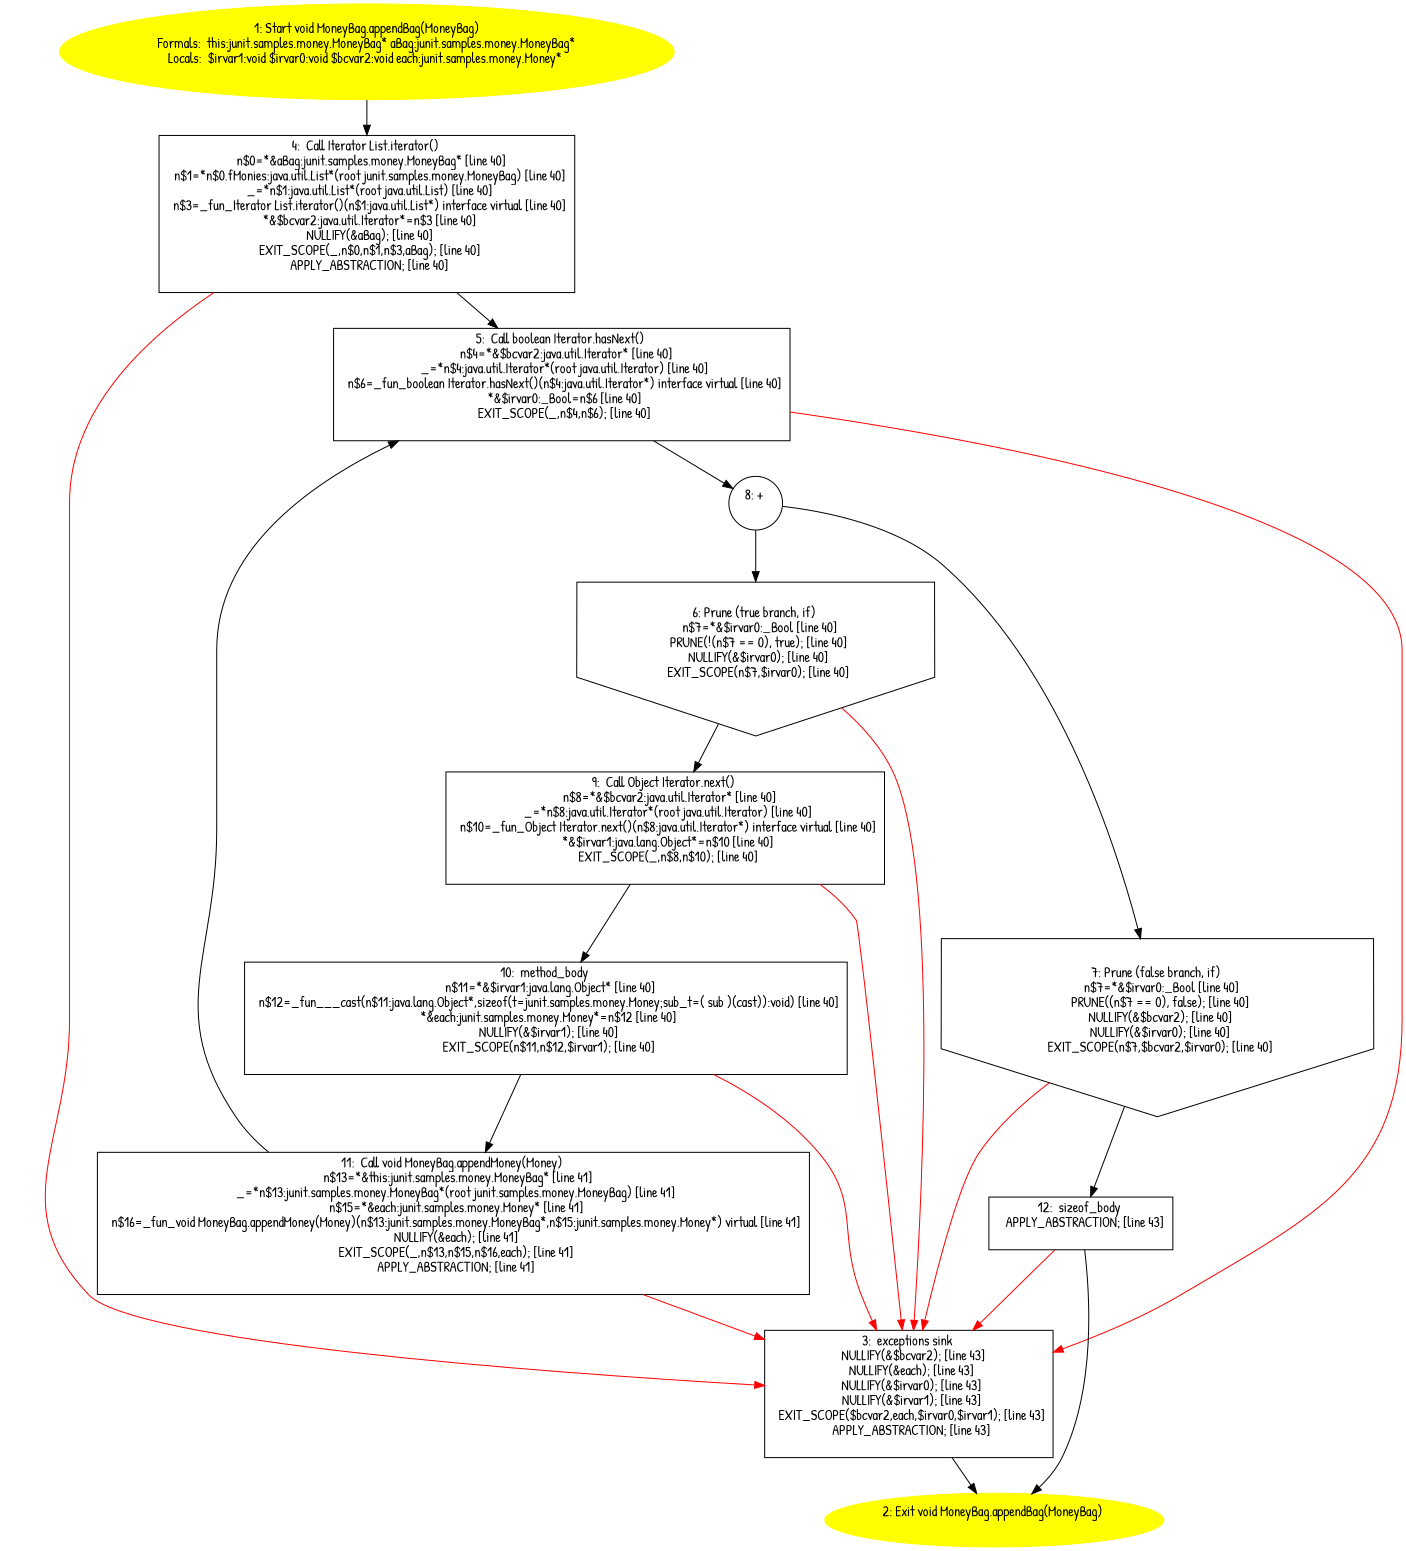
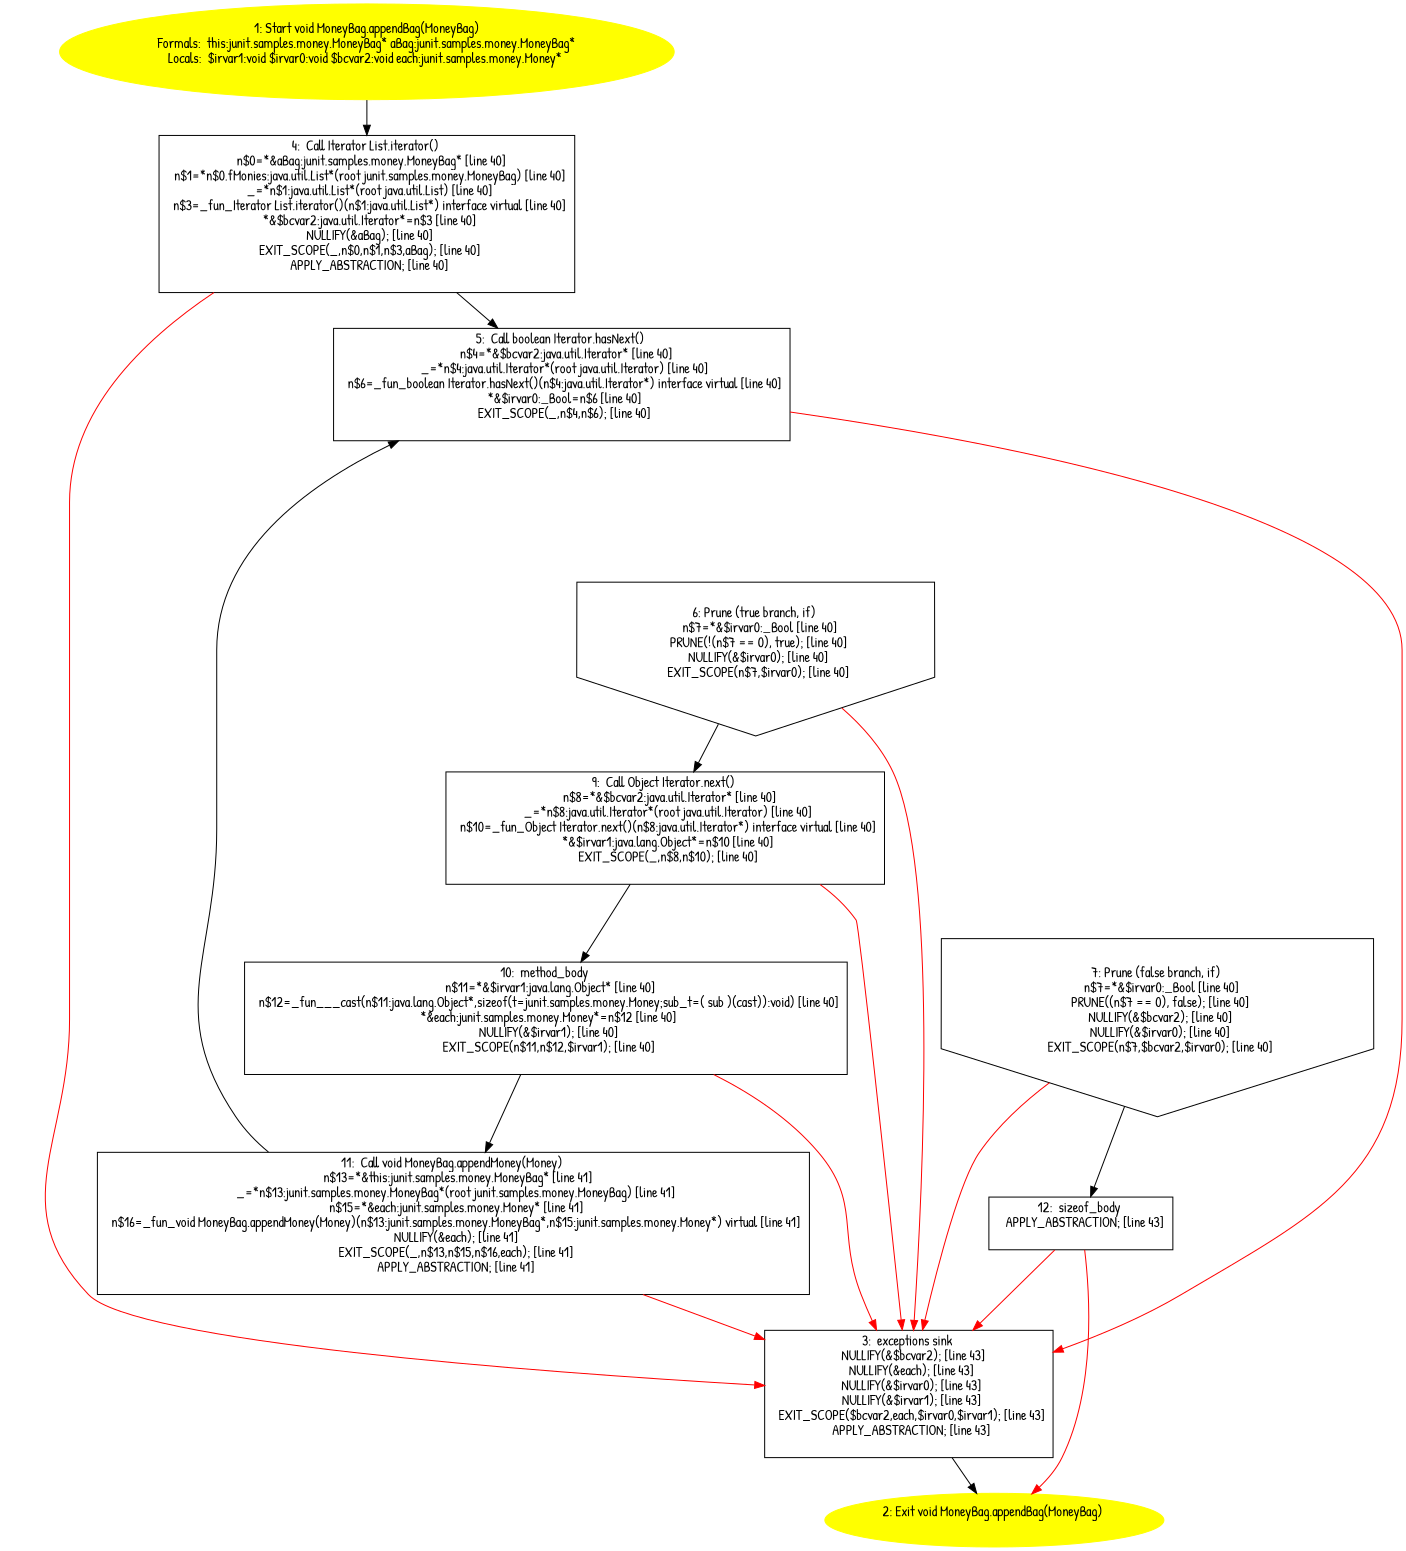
  digraph {
    fontname="Patrick Hand"
    node [fontname="Patrick Hand" shape=box]
    edge [fontname="Patrick Hand"]
    n1 [color=yellow label="1: Start void MoneyBag.appendBag(MoneyBag)\nFormals:  this:junit.samples.money.MoneyBag* aBag:junit.samples.money.MoneyBag*\nLocals:  $irvar1:void $irvar0:void $bcvar2:void each:junit.samples.money.Money* \n  " style=filled shape=""]
    n2 [label="4:  Call Iterator List.iterator() \n   n$0=*&aBag:junit.samples.money.MoneyBag* [line 40]\n  n$1=*n$0.fMonies:java.util.List*(root junit.samples.money.MoneyBag) [line 40]\n  _=*n$1:java.util.List*(root java.util.List) [line 40]\n  n$3=_fun_Iterator List.iterator()(n$1:java.util.List*) interface virtual [line 40]\n  *&$bcvar2:java.util.Iterator*=n$3 [line 40]\n  NULLIFY(&aBag); [line 40]\n  EXIT_SCOPE(_,n$0,n$1,n$3,aBag); [line 40]\n  APPLY_ABSTRACTION; [line 40]\n "]
    n3 [label="3:  exceptions sink \n   NULLIFY(&$bcvar2); [line 43]\n  NULLIFY(&each); [line 43]\n  NULLIFY(&$irvar0); [line 43]\n  NULLIFY(&$irvar1); [line 43]\n  EXIT_SCOPE($bcvar2,each,$irvar0,$irvar1); [line 43]\n  APPLY_ABSTRACTION; [line 43]\n "]
    n4 [label="5:  Call boolean Iterator.hasNext() \n   n$4=*&$bcvar2:java.util.Iterator* [line 40]\n  _=*n$4:java.util.Iterator*(root java.util.Iterator) [line 40]\n  n$6=_fun_boolean Iterator.hasNext()(n$4:java.util.Iterator*) interface virtual [line 40]\n  *&$irvar0:_Bool=n$6 [line 40]\n  EXIT_SCOPE(_,n$4,n$6); [line 40]\n "]
    n5 [color=yellow label="2: Exit void MoneyBag.appendBag(MoneyBag) \n  " style=filled shape=""]
-   n6 [label="8: + \n  " shape=""]
    n7 [label="6: Prune (true branch, if) \n   n$7=*&$irvar0:_Bool [line 40]\n  PRUNE(!(n$7 == 0), true); [line 40]\n  NULLIFY(&$irvar0); [line 40]\n  EXIT_SCOPE(n$7,$irvar0); [line 40]\n " shape=invhouse]
    n8 [label="7: Prune (false branch, if) \n   n$7=*&$irvar0:_Bool [line 40]\n  PRUNE((n$7 == 0), false); [line 40]\n  NULLIFY(&$bcvar2); [line 40]\n  NULLIFY(&$irvar0); [line 40]\n  EXIT_SCOPE(n$7,$bcvar2,$irvar0); [line 40]\n " shape=invhouse]
    n9 [label="9:  Call Object Iterator.next() \n   n$8=*&$bcvar2:java.util.Iterator* [line 40]\n  _=*n$8:java.util.Iterator*(root java.util.Iterator) [line 40]\n  n$10=_fun_Object Iterator.next()(n$8:java.util.Iterator*) interface virtual [line 40]\n  *&$irvar1:java.lang.Object*=n$10 [line 40]\n  EXIT_SCOPE(_,n$8,n$10); [line 40]\n "]
    n10 [label="12:  sizeof_body \n   APPLY_ABSTRACTION; [line 43]\n "]
    n11 [label="10:  method_body \n   n$11=*&$irvar1:java.lang.Object* [line 40]\n  n$12=_fun___cast(n$11:java.lang.Object*,sizeof(t=junit.samples.money.Money;sub_t=( sub )(cast)):void) [line 40]\n  *&each:junit.samples.money.Money*=n$12 [line 40]\n  NULLIFY(&$irvar1); [line 40]\n  EXIT_SCOPE(n$11,n$12,$irvar1); [line 40]\n "]
    n12 [label="11:  Call void MoneyBag.appendMoney(Money) \n   n$13=*&this:junit.samples.money.MoneyBag* [line 41]\n  _=*n$13:junit.samples.money.MoneyBag*(root junit.samples.money.MoneyBag) [line 41]\n  n$15=*&each:junit.samples.money.Money* [line 41]\n  n$16=_fun_void MoneyBag.appendMoney(Money)(n$13:junit.samples.money.MoneyBag*,n$15:junit.samples.money.Money*) virtual [line 41]\n  NULLIFY(&each); [line 41]\n  EXIT_SCOPE(_,n$13,n$15,n$16,each); [line 41]\n  APPLY_ABSTRACTION; [line 41]\n "]
    n1 -> n2
    n2 -> n3 [color=red]
    n2 -> n4
    n3 -> n5
    n4 -> n3 [color=red]
-   n4 -> n6
-   n6 -> n7
-   n6 -> n8
    n7 -> n3 [color=red]
    n7 -> n9
    n8 -> n3 [color=red]
    n8 -> n10
    n9 -> n3 [color=red]
    n9 -> n11
    n10 -> n3 [color=red]
-   n10 -> n5
+   n10 -> n5 [color=red]
    n11 -> n3 [color=red]
    n11 -> n12
    n12 -> n3 [color=red]
    n12 -> n4
  }
